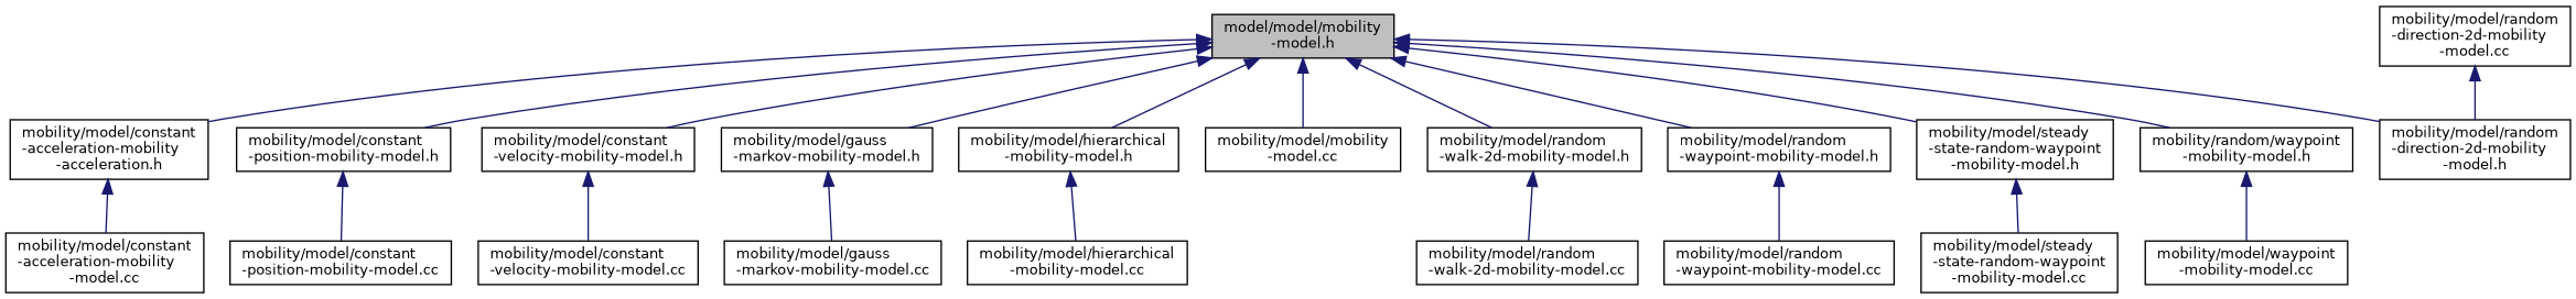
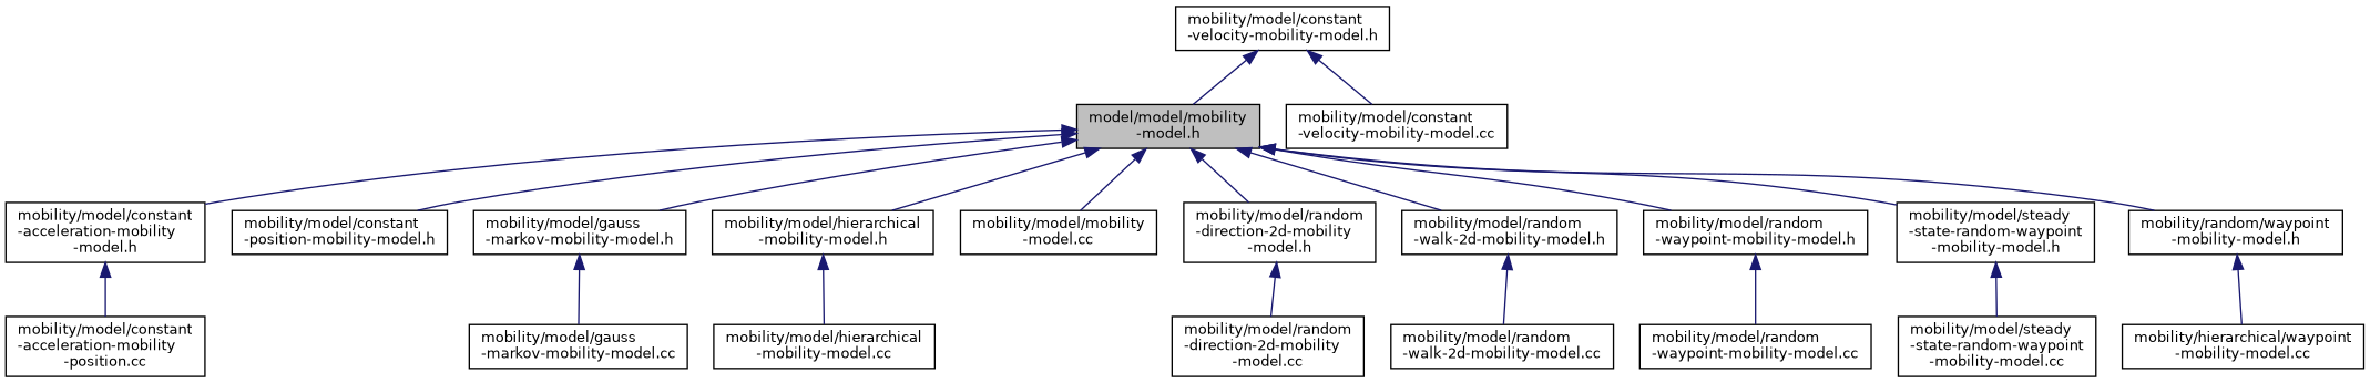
  digraph {
    node [color=black fillcolor=white fontname=Helvetica fontsize=10 shape=record style=filled]
    edge [color=midnightblue dir=back fontname=Helvetica fontsize=10 labelfontname=Helvetica labelfontsize=10 style=solid]
    n1 [fillcolor=grey75 fontcolor=black height=0.2 label="model/model/mobility\l-model.h" width=0.4]
-   n2 [height=0.2 label="mobility/model/constant\l-acceleration-mobility\l-acceleration.h" width=0.4]
+   n2 [height=0.2 label="mobility/model/constant\l-acceleration-mobility\l-model.h" width=0.4]
    n3 [height=0.2 label="mobility/model/constant\l-position-mobility-model.h" width=0.4]
    n4 [height=0.2 label="mobility/model/constant\l-velocity-mobility-model.h" width=0.4]
    n5 [height=0.2 label="mobility/model/gauss\l-markov-mobility-model.h" width=0.4]
    n6 [height=0.2 label="mobility/model/hierarchical\l-mobility-model.h" width=0.4]
    n7 [height=0.2 label="mobility/model/mobility\l-model.cc" width=0.4]
    n8 [height=0.2 label="mobility/model/random\l-direction-2d-mobility\l-model.h" width=0.4]
    n9 [height=0.2 label="mobility/model/random\l-walk-2d-mobility-model.h" width=0.4]
    n10 [height=0.2 label="mobility/model/random\l-waypoint-mobility-model.h" width=0.4]
    n11 [height=0.2 label="mobility/model/steady\l-state-random-waypoint\l-mobility-model.h" width=0.4]
    n12 [height=0.2 label="mobility/random/waypoint\l-mobility-model.h" width=0.4]
-   n13 [height=0.2 label="mobility/model/constant\l-acceleration-mobility\l-model.cc" width=0.4]
-   n14 [height=0.2 label="mobility/model/constant\l-position-mobility-model.cc" width=0.4]
+   n13 [height=0.2 label="mobility/model/constant\l-acceleration-mobility\l-position.cc" width=0.4]
    n15 [height=0.2 label="mobility/model/constant\l-velocity-mobility-model.cc" width=0.4]
    n16 [height=0.2 label="mobility/model/gauss\l-markov-mobility-model.cc" width=0.4]
    n17 [height=0.2 label="mobility/model/hierarchical\l-mobility-model.cc" width=0.4]
    n18 [height=0.2 label="mobility/model/random\l-direction-2d-mobility\l-model.cc" width=0.4]
    n19 [height=0.2 label="mobility/model/random\l-walk-2d-mobility-model.cc" width=0.4]
    n20 [height=0.2 label="mobility/model/random\l-waypoint-mobility-model.cc" width=0.4]
    n21 [height=0.2 label="mobility/model/steady\l-state-random-waypoint\l-mobility-model.cc" width=0.4]
-   n22 [height=0.2 label="mobility/model/waypoint\l-mobility-model.cc" width=0.4]
+   n22 [height=0.2 label="mobility/hierarchical/waypoint\l-mobility-model.cc" width=0.4]
    n1 -> n2
    n1 -> n3
-   n1 -> n4
+   n4 -> n1
    n1 -> n5
    n1 -> n6
    n1 -> n7
    n1 -> n8
    n1 -> n9
    n1 -> n10
    n1 -> n11
    n1 -> n12
    n2 -> n13
-   n3 -> n14
    n4 -> n15
    n5 -> n16
    n6 -> n17
-   n18 -> n8
+   n8 -> n18
    n9 -> n19
    n10 -> n20
    n11 -> n21
    n12 -> n22
  }
